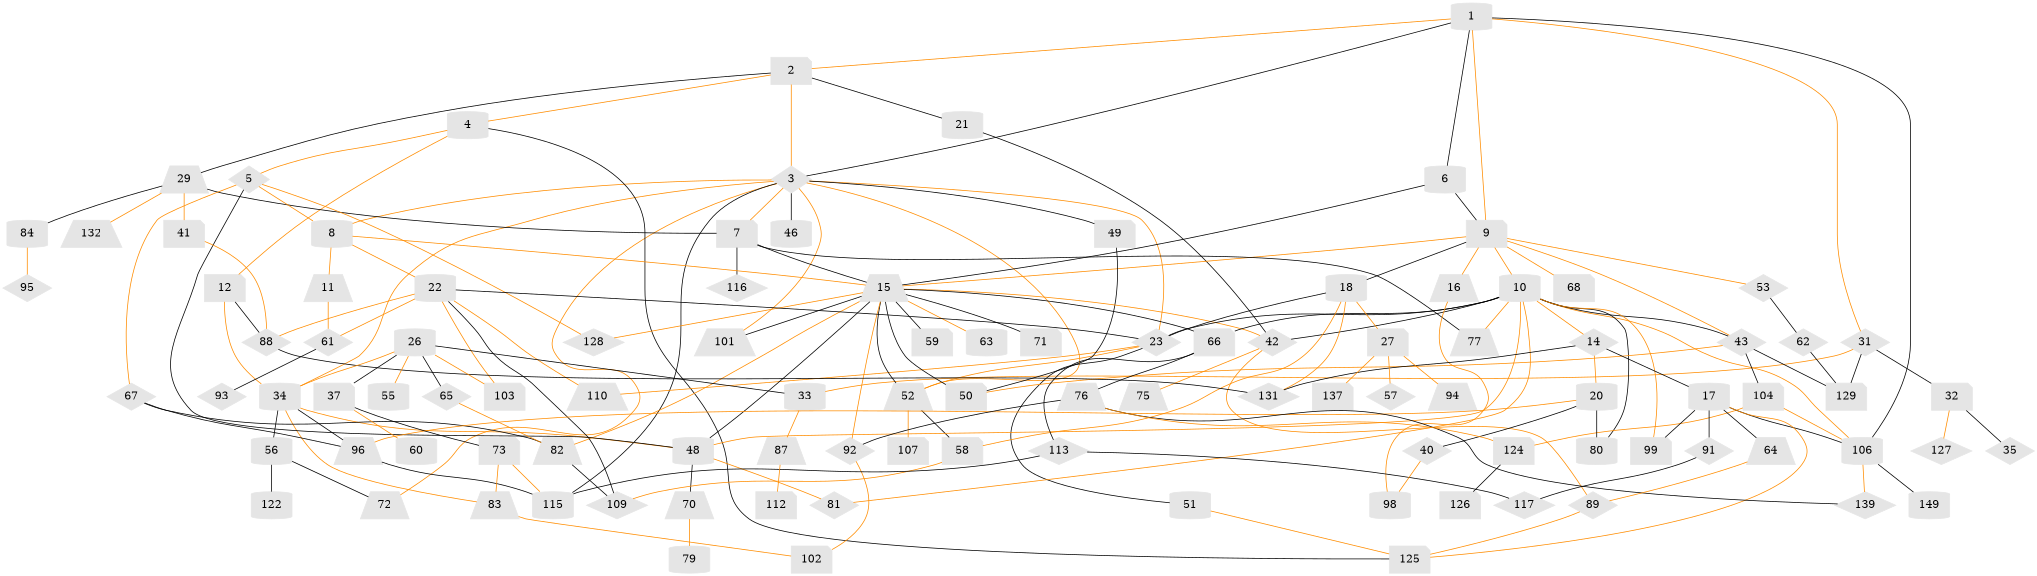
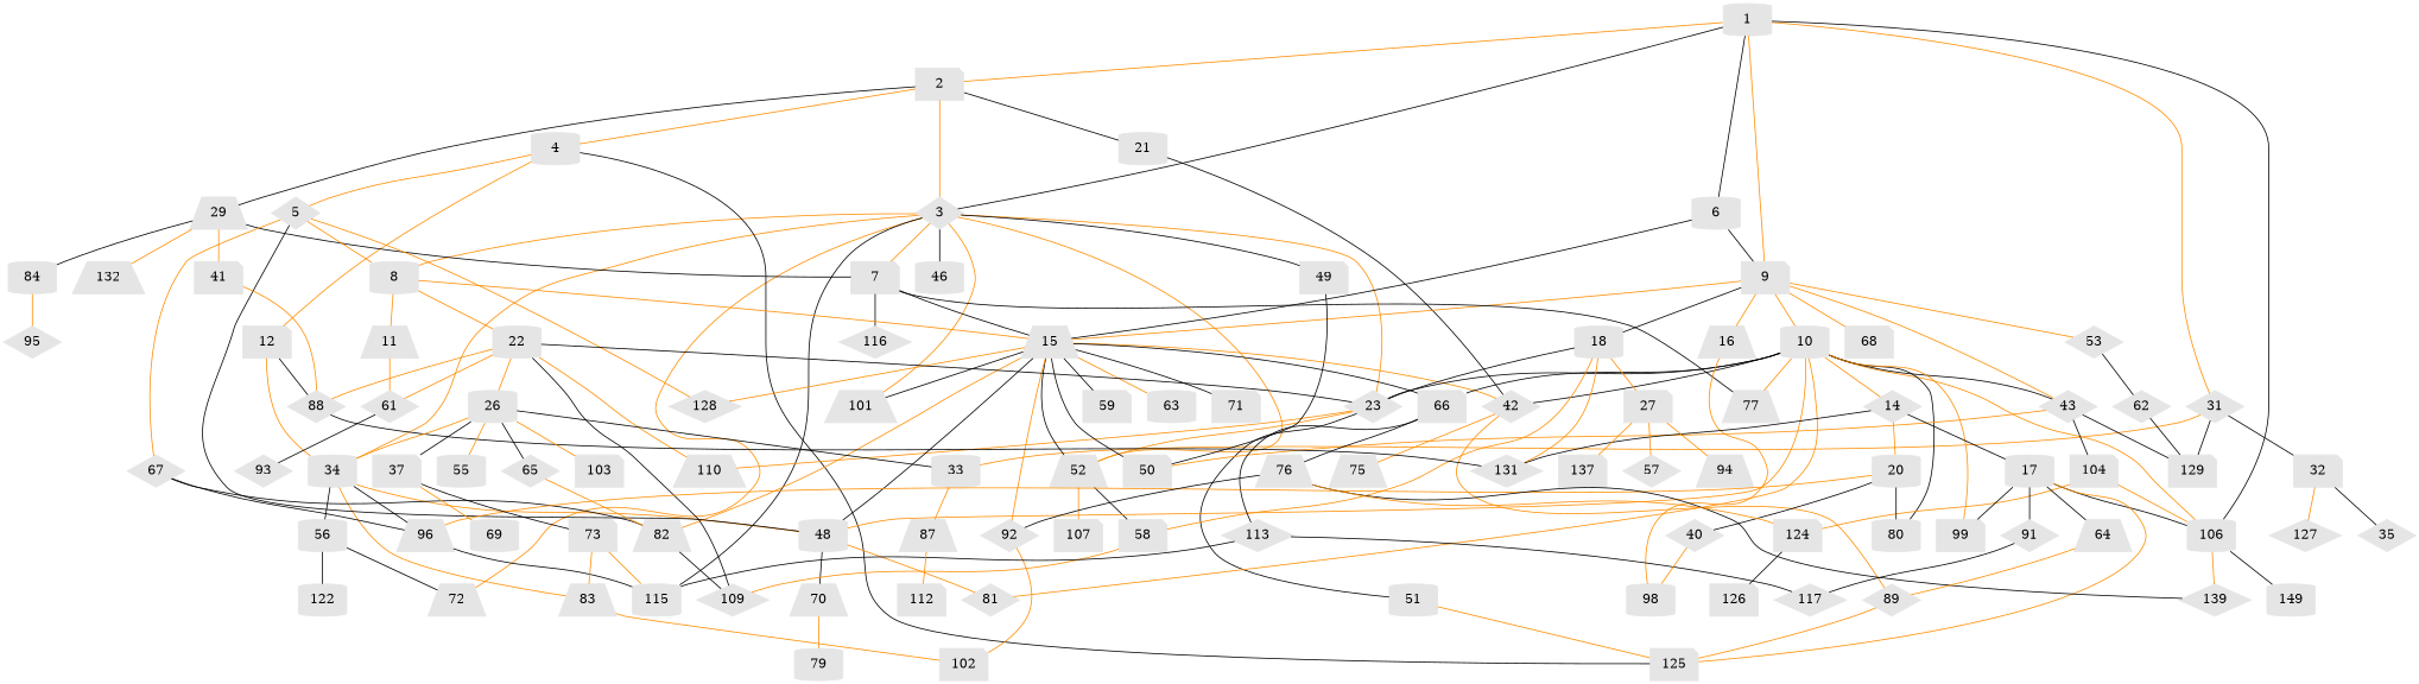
  graph {
    node [color=gray90 shape=diamond style=filled]
    edge [color=darkorange]
    2 [shape=note super="+86"]
    3 [super="+13+119"]
    4 [shape=cylinder super="+105"]
    21 [shape=cylinder]
    29 [shape=trapezium]
    1 [shape=cylinder]
    6 [shape=cylinder]
    9 [shape=note super="+69"]
    31
    106 [shape=cylinder]
    7 [shape=note]
    8 [shape=cylinder]
    23 [super="+38"]
    34 [shape=cylinder super="+85"]
    46 [shape=cylinder]
    49 [shape=note super="+134"]
    52 [shape=trapezium]
    72 [shape=trapezium]
    101 [shape=trapezium]
    115 [shape=cylinder]
    15 [shape=trapezium super="+28+25+24+39"]
    10 [shape=cylinder super="+19"]
    16 [shape=trapezium]
    18 [shape=cylinder]
    43
    53 [super="+78"]
    68 [shape=note]
    33 [shape=cylinder]
    32 [shape=note super="+111"]
    129 [shape=note super="+145"]
    139
    149 [shape=cylinder]
    5
    12 [shape=note]
    125 [shape=note super="+148"]
    77 [shape=trapezium super="+108"]
    116
    42
    41 [shape=note]
    84 [shape=cylinder]
    132 [shape=trapezium]
    11 [shape=trapezium super="+120"]
    22 [shape=cylinder super="+147+121+45"]
    110 [shape=trapezium]
    51 [shape=cylinder]
    48 [shape=cylinder super="+141"]
    96 [shape=trapezium]
    56 [shape=cylinder]
    83 [shape=trapezium]
    50 [shape=note super="+98"]
    58 [shape=note]
    107 [shape=note]
    103 [shape=note]
    67
    128
    88 [super="+133"]
    81
    70 [shape=trapezium]
    82 [shape=trapezium super="+123"]
    66 [shape=note]
    59 [shape=note]
    63 [shape=cylinder]
    71 [shape=note]
    92 [super="+118"]
    61
    26 [shape=cylinder super="+30"]
    109
    14
    80 [shape=cylinder super="+97"]
    99 [shape=note]
    n71 [label=98 shape=cylinder]
    131
    27 [shape=note]
    104 [shape=note]
    62
    17 [shape=cylinder super="+54"]
    20 [shape=cylinder]
    75 [shape=trapezium]
    89 [super="+130+114"]
    76 [shape=trapezium]
    113
    93
    64 [shape=trapezium]
    91
    40
    102 [shape=note]
    117
    57
    94 [shape=trapezium]
    137 [shape=note]
    37 [shape=note super="+136"]
    55 [shape=cylinder]
    65
    87 [shape=trapezium]
-   60 [shape=cylinder]
+   60 [shape=cylinder label=69]
    73 [shape=note]
    95
    35
    127 [super="+138"]
    112 [shape=note]
    122 [shape=cylinder]
    124 [shape=note]
    79 [shape=cylinder]
    126 [shape=note]
    2 -- 3
    2 -- 4
    2 -- 21 [color=black]
    2 -- 29 [color=black]
    3 -- 7
    3 -- 8
    3 -- 23
    3 -- 34
    3 -- 46 [color=black]
    3 -- 49 [color=black]
    3 -- 52
    3 -- 72
    3 -- 101
    3 -- 115 [color=black]
    4 -- 5
    4 -- 12
    4 -- 125 [color=black]
    21 -- 42 [color=black]
    29 -- 7 [color=black]
    29 -- 41
    29 -- 84 [color=black]
    29 -- 132
    1 -- 2
    1 -- 3 [color=black]
    1 -- 6 [color=black]
    1 -- 9
    1 -- 31
    1 -- 106 [color=black]
    6 -- 9 [color=black]
    6 -- 15 [color=black]
    9 -- 15
    9 -- 10
    9 -- 16
    9 -- 18 [color=black]
    9 -- 43
    9 -- 53
    9 -- 68
    31 -- 33
    31 -- 32 [color=black]
    31 -- 129 [color=black]
    106 -- 139
    106 -- 149 [color=black]
    7 -- 15 [color=black]
    7 -- 77 [color=black]
    7 -- 116 [color=black]
    8 -- 15
    8 -- 11
    8 -- 22
    23 -- 52
    23 -- 110
    23 -- 51 [color=black]
    34 -- 48
    34 -- 96 [color=black]
    34 -- 56 [color=black]
    34 -- 83
    49 -- 50 [color=black]
    52 -- 58 [color=black]
    52 -- 107
    15 -- 52 [color=black]
    15 -- 101 [color=black]
    15 -- 42
    15 -- 48 [color=black]
    15 -- 50 [color=black]
    15 -- 128
    15 -- 82
    15 -- 66 [color=black]
    15 -- 59 [color=black]
    15 -- 63
    15 -- 71 [color=black]
    15 -- 92
    10 -- 106
    10 -- 23 [color=black]
    10 -- 43 [color=black]
    10 -- 77
    10 -- 42 [color=black]
    10 -- 48
    10 -- 81
    10 -- 66 [color=black]
    10 -- 14
    10 -- 80 [color=black]
    10 -- 99
    16 -- n71
    18 -- 23 [color=black]
    18 -- 58
    18 -- 131
    18 -- 27
    43 -- 129 [color=black]
    43 -- 50
    43 -- 104 [color=black]
    53 -- 62 [color=black]
    33 -- 87
    32 -- 35 [color=black]
    32 -- 127
    5 -- 8
    5 -- 48 [color=black]
    5 -- 67
    5 -- 128
    12 -- 34
    12 -- 88 [color=black]
    42 -- 75
    42 -- 89
    41 -- 88
    84 -- 95
    11 -- 61
    22 -- 23 [color=black]
    22 -- 110
    22 -- 88
    22 -- 61
-   22 -- 103
+   22 -- 26
    22 -- 109 [color=black]
    51 -- 125
    48 -- 81
    48 -- 70 [color=black]
    96 -- 115 [color=black]
    56 -- 72 [color=black]
    56 -- 122 [color=black]
    83 -- 102
    58 -- 109
    67 -- 96 [color=black]
    67 -- 82 [color=black]
    88 -- 131 [color=black]
    70 -- 79
    82 -- 109 [color=black]
    66 -- 76 [color=black]
    66 -- 113 [color=black]
    92 -- 102
    61 -- 93 [color=black]
    26 -- 34
    26 -- 33 [color=black]
    26 -- 103
    26 -- 37 [color=black]
    26 -- 55
    26 -- 65 [color=black]
    14 -- 131 [color=black]
    14 -- 17 [color=black]
    14 -- 20
    27 -- 57
    27 -- 94
    27 -- 137
    104 -- 106
    104 -- 124
    62 -- 129 [color=black]
    17 -- 106 [color=black]
    17 -- 125
    17 -- 99 [color=black]
    17 -- 64 [color=black]
    17 -- 91 [color=black]
    20 -- 96
    20 -- 80 [color=black]
    20 -- 40 [color=black]
    89 -- 125
    76 -- 139 [color=black]
    76 -- 92 [color=black]
    76 -- 124
    113 -- 115 [color=black]
    113 -- 117 [color=black]
    64 -- 89
    91 -- 117 [color=black]
    40 -- n71
    37 -- 60
    37 -- 73 [color=black]
    65 -- 82
    87 -- 112
    73 -- 115
    73 -- 83
    124 -- 126 [color=black]
  }
